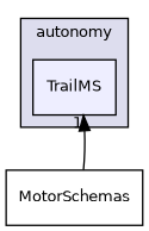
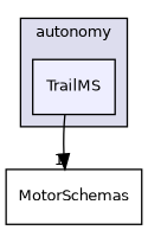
  digraph {
    compound=true
    node [fontname=Helvetica fontsize=10 shape=box]
    n1 [fillcolor="#eeeeff" label=TrailMS pencolor=black style=filled]
    n2 [label=MotorSchemas]
    subgraph cluster_1 {
      bgcolor="#ddddee"
      fontname=Helvetica
      fontsize=10
      label=autonomy
      pencolor=black
      n1
    }
-   n2 -> n1 [headlabel=1 labeldistance=1.5 labelfontname=Helvetica labelfontsize=10]
+   n1 -> n2 [headlabel=1 labeldistance=1.5 labelfontname=Helvetica labelfontsize=10]
  }
